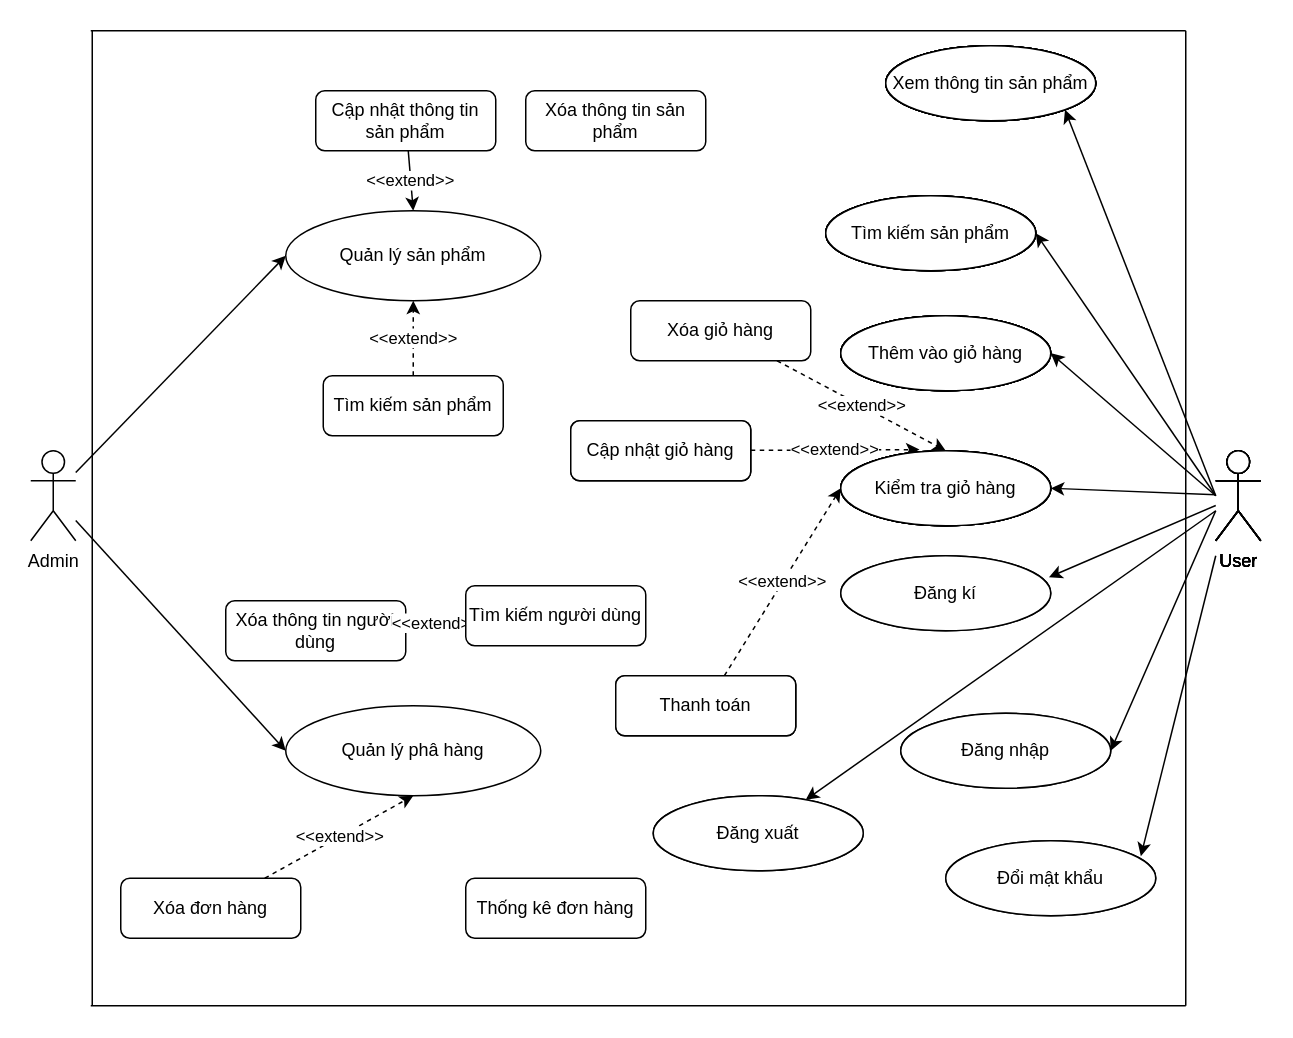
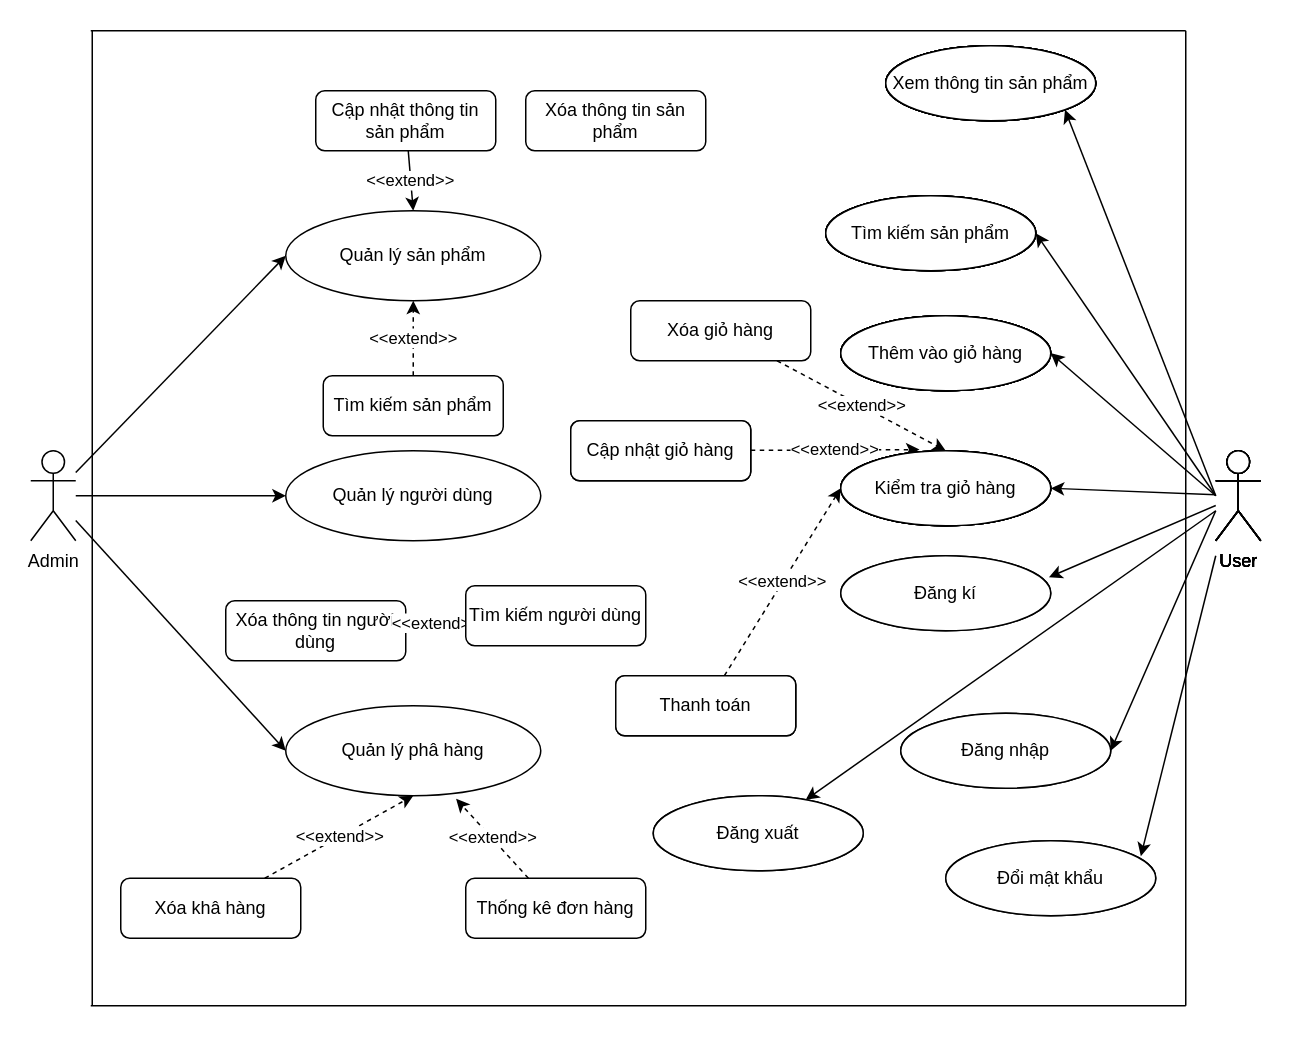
  <mxCell id="0" />
  <mxCell id="1" parent="0" />
  <mxCell id="2" style="orthogonalLoop=1;jettySize=auto;html=1;entryX=0;entryY=0.5;entryDx=0;entryDy=0;verticalAlign=middle;rounded=0;jumpStyle=none;" parent="1" source="5" target="15" edge="1"><mxGeometry relative="1" as="geometry" /></mxCell>
+ <mxCell id="3" style="edgeStyle=none;rounded=0;jumpStyle=none;orthogonalLoop=1;jettySize=auto;html=1;entryX=0;entryY=0.5;entryDx=0;entryDy=0;" parent="1" source="5" target="17" edge="1"><mxGeometry relative="1" as="geometry" /></mxCell>
  <mxCell id="4" style="edgeStyle=none;rounded=0;jumpStyle=none;orthogonalLoop=1;jettySize=auto;html=1;entryX=0;entryY=0.5;entryDx=0;entryDy=0;" parent="1" source="5" target="16" edge="1"><mxGeometry relative="1" as="geometry" /></mxCell>
  <mxCell id="5" value="Admin" style="shape=umlActor;verticalLabelPosition=bottom;verticalAlign=top;html=1;outlineConnect=0;gradientColor=#ffffff;" parent="1" vertex="1"><mxGeometry x="20" y="300" width="30" height="60" as="geometry" /></mxCell>
  <mxCell id="6" style="edgeStyle=none;rounded=0;jumpStyle=none;orthogonalLoop=1;jettySize=auto;html=1;entryX=1;entryY=1;entryDx=0;entryDy=0;" parent="1" target="31" edge="1"><mxGeometry relative="1" as="geometry"><mxPoint x="810" y="330" as="sourcePoint" /></mxGeometry></mxCell>
  <mxCell id="7" style="edgeStyle=none;rounded=0;jumpStyle=none;orthogonalLoop=1;jettySize=auto;html=1;entryX=0.991;entryY=0.287;entryDx=0;entryDy=0;entryPerimeter=0;" parent="1" target="30" edge="1" source="11"><mxGeometry relative="1" as="geometry"><mxPoint x="825" y="300" as="sourcePoint" /></mxGeometry></mxCell>
  <mxCell id="8" style="edgeStyle=none;rounded=0;jumpStyle=none;orthogonalLoop=1;jettySize=auto;html=1;entryX=1;entryY=0.5;entryDx=0;entryDy=0;" parent="1" target="37" edge="1"><mxGeometry relative="1" as="geometry"><mxPoint x="810" y="330" as="sourcePoint" /></mxGeometry></mxCell>
  <mxCell id="9" style="edgeStyle=none;rounded=0;jumpStyle=none;orthogonalLoop=1;jettySize=auto;html=1;entryX=1;entryY=0.5;entryDx=0;entryDy=0;" parent="1" target="32" edge="1"><mxGeometry relative="1" as="geometry"><mxPoint x="810" y="330" as="sourcePoint" /></mxGeometry></mxCell>
  <mxCell id="10" style="edgeStyle=none;rounded=0;jumpStyle=none;orthogonalLoop=1;jettySize=auto;html=1;entryX=1;entryY=0.5;entryDx=0;entryDy=0;" parent="1" source="11" target="33" edge="1"><mxGeometry relative="1" as="geometry" /></mxCell>
  <mxCell id="11" value="User" style="shape=umlActor;verticalLabelPosition=bottom;verticalAlign=top;html=1;outlineConnect=0;" parent="1" vertex="1"><mxGeometry x="810" y="300" width="30" height="60" as="geometry" /></mxCell>
  <mxCell id="12" style="edgeStyle=none;rounded=0;jumpStyle=none;orthogonalLoop=1;jettySize=auto;html=1;entryX=1;entryY=0.5;entryDx=0;entryDy=0;" parent="1" target="34" edge="1"><mxGeometry relative="1" as="geometry"><mxPoint x="810" y="340" as="sourcePoint" /></mxGeometry></mxCell>
  <mxCell id="13" style="edgeStyle=none;rounded=0;jumpStyle=none;orthogonalLoop=1;jettySize=auto;html=1;" parent="1" target="35" edge="1"><mxGeometry relative="1" as="geometry"><mxPoint x="810" y="340" as="sourcePoint" /></mxGeometry></mxCell>
  <mxCell id="14" style="edgeStyle=none;rounded=0;jumpStyle=none;orthogonalLoop=1;jettySize=auto;html=1;entryX=0.929;entryY=0.205;entryDx=0;entryDy=0;entryPerimeter=0;" parent="1" target="36" edge="1"><mxGeometry relative="1" as="geometry"><mxPoint x="810" y="370" as="sourcePoint" /></mxGeometry></mxCell>
  <mxCell id="15" value="Quản lý sản phẩm" style="ellipse;whiteSpace=wrap;html=1;gradientColor=#ffffff;" parent="1" vertex="1"><mxGeometry x="190" y="140" width="170" height="60" as="geometry" /></mxCell>
  <mxCell id="16" value="Quản lý phâ hàng" style="ellipse;whiteSpace=wrap;html=1;gradientColor=#ffffff;" parent="1" vertex="1"><mxGeometry x="190" y="470" width="170" height="60" as="geometry" /></mxCell>
+ <mxCell id="17" value="Quản lý người dùng" style="ellipse;whiteSpace=wrap;html=1;gradientColor=#ffffff;" parent="1" vertex="1"><mxGeometry x="190" y="300" width="170" height="60" as="geometry" /></mxCell>
  <mxCell id="18" value="&amp;lt;&amp;lt;extend&amp;gt;&amp;gt;" style="edgeStyle=none;rounded=0;jumpStyle=none;orthogonalLoop=1;jettySize=auto;html=1;entryX=0.5;entryY=0;entryDx=0;entryDy=0;dashed=0;" parent="1" source="19" target="15" edge="1"><mxGeometry relative="1" as="geometry" /></mxCell>
  <mxCell id="19" value="Cập nhật thông tin sản phẩm" style="rounded=1;whiteSpace=wrap;html=1;gradientColor=#ffffff;" parent="1" vertex="1"><mxGeometry x="210" y="60" width="120" height="40" as="geometry" /></mxCell>
  <mxCell id="20" value="Xóa thông tin sản phẩm" style="rounded=1;whiteSpace=wrap;html=1;gradientColor=#ffffff;" parent="1" vertex="1"><mxGeometry x="350" y="60" width="120" height="40" as="geometry" /></mxCell>
  <mxCell id="21" value="&amp;lt;&amp;lt;extend&amp;gt;&amp;gt;" style="edgeStyle=none;rounded=0;jumpStyle=none;orthogonalLoop=1;jettySize=auto;html=1;entryX=0.5;entryY=1;entryDx=0;entryDy=0;dashed=1;" parent="1" source="22" target="16" edge="1"><mxGeometry relative="1" as="geometry" /></mxCell>
- <mxCell id="22" value="Xóa đơn hàng" style="rounded=1;whiteSpace=wrap;html=1;gradientColor=#ffffff;" parent="1" vertex="1"><mxGeometry x="80" y="585" width="120" height="40" as="geometry" /></mxCell>
+ <mxCell id="22" value="Xóa khâ hàng" style="rounded=1;whiteSpace=wrap;html=1;gradientColor=#ffffff;" parent="1" vertex="1"><mxGeometry x="80" y="585" width="120" height="40" as="geometry" /></mxCell>
+ <mxCell id="23" value="&amp;lt;&amp;lt;extend&amp;gt;&amp;gt;" style="edgeStyle=none;rounded=0;jumpStyle=none;orthogonalLoop=1;jettySize=auto;html=1;entryX=0.668;entryY=1.034;entryDx=0;entryDy=0;dashed=1;entryPerimeter=0;" parent="1" source="24" target="16" edge="1"><mxGeometry relative="1" as="geometry" /></mxCell>
  <mxCell id="24" value="Thống kê đơn hàng" style="rounded=1;whiteSpace=wrap;html=1;gradientColor=#ffffff;" parent="1" vertex="1"><mxGeometry x="310" y="585" width="120" height="40" as="geometry" /></mxCell>
  <mxCell id="25" value="&amp;lt;&amp;lt;extend&amp;gt;&amp;gt;" style="edgeStyle=none;rounded=0;jumpStyle=none;orthogonalLoop=1;jettySize=auto;html=1;entryX=0.5;entryY=1;entryDx=0;entryDy=0;dashed=1;" parent="1" source="26" target="15" edge="1"><mxGeometry relative="1" as="geometry" /></mxCell>
  <mxCell id="26" value="Tìm kiếm sản phẩm" style="rounded=1;whiteSpace=wrap;html=1;gradientColor=#ffffff;" parent="1" vertex="1"><mxGeometry x="215" y="250" width="120" height="40" as="geometry" /></mxCell>
  <mxCell id="27" value="Xóa thông tin người dùng" style="rounded=1;whiteSpace=wrap;html=1;gradientColor=#ffffff;" parent="1" vertex="1"><mxGeometry x="150" y="400" width="120" height="40" as="geometry" /></mxCell>
  <mxCell id="28" value="&amp;lt;&amp;lt;extend&amp;gt;&amp;gt;" style="edgeStyle=none;rounded=0;jumpStyle=none;orthogonalLoop=1;jettySize=auto;html=1;dashed=1;" parent="1" source="29" target="27" edge="1"><mxGeometry relative="1" as="geometry" /></mxCell>
  <mxCell id="29" value="Tìm kiếm người dùng" style="rounded=1;whiteSpace=wrap;html=1;gradientColor=#ffffff;" parent="1" vertex="1"><mxGeometry x="310" y="390" width="120" height="40" as="geometry" /></mxCell>
  <mxCell id="30" value="Đăng kí" style="ellipse;whiteSpace=wrap;html=1;gradientColor=#ffffff;" parent="1" vertex="1"><mxGeometry x="560" y="370" width="140" height="50" as="geometry" /></mxCell>
  <mxCell id="31" value="Xem thông tin sản phẩm" style="ellipse;whiteSpace=wrap;html=1;gradientColor=#ffffff;" parent="1" vertex="1"><mxGeometry x="590" y="30" width="140" height="50" as="geometry" /></mxCell>
  <mxCell id="32" value="Thêm vào giỏ hàng" style="ellipse;whiteSpace=wrap;html=1;gradientColor=#ffffff;" parent="1" vertex="1"><mxGeometry x="560" y="210" width="140" height="50" as="geometry" /></mxCell>
  <mxCell id="33" value="Kiểm tra giỏ hàng" style="ellipse;whiteSpace=wrap;html=1;gradientColor=#ffffff;" parent="1" vertex="1"><mxGeometry x="560" y="300" width="140" height="50" as="geometry" /></mxCell>
  <mxCell id="34" value="Đăng nhập" style="ellipse;whiteSpace=wrap;html=1;gradientColor=#ffffff;" parent="1" vertex="1"><mxGeometry x="600" y="475" width="140" height="50" as="geometry" /></mxCell>
  <mxCell id="35" value="Đăng xuất" style="ellipse;whiteSpace=wrap;html=1;gradientColor=#ffffff;" parent="1" vertex="1"><mxGeometry x="435" y="530" width="140" height="50" as="geometry" /></mxCell>
  <mxCell id="36" value="Đổi mật khẩu" style="ellipse;whiteSpace=wrap;html=1;gradientColor=#ffffff;" parent="1" vertex="1"><mxGeometry x="630" y="560" width="140" height="50" as="geometry" /></mxCell>
  <mxCell id="37" value="Tìm kiếm sản phẩm" style="ellipse;whiteSpace=wrap;html=1;gradientColor=#ffffff;" parent="1" vertex="1"><mxGeometry x="550" y="130" width="140" height="50" as="geometry" /></mxCell>
  <mxCell id="38" value="&amp;lt;&amp;lt;extend&amp;gt;&amp;gt;" style="edgeStyle=none;rounded=0;jumpStyle=none;orthogonalLoop=1;jettySize=auto;html=1;entryX=0.5;entryY=0;entryDx=0;entryDy=0;dashed=1;" parent="1" source="39" target="33" edge="1"><mxGeometry relative="1" as="geometry" /></mxCell>
  <mxCell id="39" value="Xóa giỏ hàng" style="rounded=1;whiteSpace=wrap;html=1;gradientColor=#ffffff;" parent="1" vertex="1"><mxGeometry x="420" y="200" width="120" height="40" as="geometry" /></mxCell>
  <mxCell id="40" value="&amp;lt;&amp;lt;extend&amp;gt;&amp;gt;" style="edgeStyle=none;rounded=0;jumpStyle=none;orthogonalLoop=1;jettySize=auto;html=1;entryX=0.375;entryY=-0.015;entryDx=0;entryDy=0;entryPerimeter=0;dashed=1;" parent="1" source="41" target="33" edge="1"><mxGeometry relative="1" as="geometry" /></mxCell>
  <mxCell id="41" value="Cập nhật giỏ hàng" style="rounded=1;whiteSpace=wrap;html=1;gradientColor=#ffffff;" parent="1" vertex="1"><mxGeometry x="380" y="280" width="120" height="40" as="geometry" /></mxCell>
  <mxCell id="42" value="&amp;lt;&amp;lt;extend&amp;gt;&amp;gt;" style="edgeStyle=none;rounded=0;jumpStyle=none;orthogonalLoop=1;jettySize=auto;html=1;entryX=0;entryY=0.5;entryDx=0;entryDy=0;dashed=1;" parent="1" source="43" target="33" edge="1"><mxGeometry relative="1" as="geometry" /></mxCell>
  <mxCell id="43" value="Thanh toán" style="rounded=1;whiteSpace=wrap;html=1;gradientColor=#ffffff;" parent="1" vertex="1"><mxGeometry x="410" y="450" width="120" height="40" as="geometry" /></mxCell>
  <mxCell id="44" value="" style="endArrow=none;html=1;strokeWidth=1;" parent="1" edge="1"><mxGeometry width="50" height="50" relative="1" as="geometry"><mxPoint x="61" y="670" as="sourcePoint" /><mxPoint x="61" y="20" as="targetPoint" /></mxGeometry></mxCell>
  <mxCell id="45" value="" style="endArrow=none;html=1;strokeWidth=1;" parent="1" edge="1"><mxGeometry width="50" height="50" relative="1" as="geometry"><mxPoint x="60" y="670" as="sourcePoint" /><mxPoint x="790" y="670" as="targetPoint" /></mxGeometry></mxCell>
  <mxCell id="46" value="" style="endArrow=none;html=1;strokeWidth=1;" parent="1" edge="1"><mxGeometry width="50" height="50" relative="1" as="geometry"><mxPoint x="790" y="670" as="sourcePoint" /><mxPoint x="790" y="20" as="targetPoint" /></mxGeometry></mxCell>
  <mxCell id="47" value="" style="endArrow=none;html=1;strokeWidth=1;" parent="1" edge="1"><mxGeometry width="50" height="50" relative="1" as="geometry"><mxPoint x="790" y="20" as="sourcePoint" /><mxPoint x="60" y="20" as="targetPoint" /></mxGeometry></mxCell>
  <mxCell id="48" style="edgeStyle=orthogonalEdgeStyle;rounded=0;orthogonalLoop=1;jettySize=auto;html=1;exitX=0.5;exitY=1;exitDx=0;exitDy=0;" parent="1" source="41" target="41" edge="1"><mxGeometry relative="1" as="geometry" /></mxCell>
  <mxCell id="49" value="User" style="shape=umlActor;verticalLabelPosition=bottom;verticalAlign=top;html=1;outlineConnect=0;" vertex="1" parent="1"><mxGeometry x="810" y="300" width="30" height="60" as="geometry" /></mxCell>
  <mxCell id="50" value="User" style="shape=umlActor;verticalLabelPosition=bottom;verticalAlign=top;html=1;outlineConnect=0;" vertex="1" parent="1"><mxGeometry x="810" y="300" width="30" height="60" as="geometry" /></mxCell>
  <mxCell id="51" value="Thêm vào giỏ hàng" style="ellipse;whiteSpace=wrap;html=1;gradientColor=#ffffff;" vertex="1" parent="1"><mxGeometry x="560" y="210" width="140" height="50" as="geometry" /></mxCell>
  <mxCell id="52" value="User" style="shape=umlActor;verticalLabelPosition=bottom;verticalAlign=top;html=1;outlineConnect=0;" vertex="1" parent="1"><mxGeometry x="810" y="300" width="30" height="60" as="geometry" /></mxCell>
  <mxCell id="53" value="Thêm vào giỏ hàng" style="ellipse;whiteSpace=wrap;html=1;gradientColor=#ffffff;" vertex="1" parent="1"><mxGeometry x="560" y="210" width="140" height="50" as="geometry" /></mxCell>
  <mxCell id="54" value="Kiểm tra giỏ hàng" style="ellipse;whiteSpace=wrap;html=1;gradientColor=#ffffff;" vertex="1" parent="1"><mxGeometry x="560" y="300" width="140" height="50" as="geometry" /></mxCell>
  <mxCell id="55" value="User" style="shape=umlActor;verticalLabelPosition=bottom;verticalAlign=top;html=1;outlineConnect=0;" vertex="1" parent="1"><mxGeometry x="810" y="300" width="30" height="60" as="geometry" /></mxCell>
  <mxCell id="56" value="Thêm vào giỏ hàng" style="ellipse;whiteSpace=wrap;html=1;gradientColor=#ffffff;" vertex="1" parent="1"><mxGeometry x="560" y="210" width="140" height="50" as="geometry" /></mxCell>
  <mxCell id="57" value="Kiểm tra giỏ hàng" style="ellipse;whiteSpace=wrap;html=1;gradientColor=#ffffff;" vertex="1" parent="1"><mxGeometry x="560" y="300" width="140" height="50" as="geometry" /></mxCell>
  <mxCell id="58" value="User" style="shape=umlActor;verticalLabelPosition=bottom;verticalAlign=top;html=1;outlineConnect=0;" vertex="1" parent="1"><mxGeometry x="810" y="300" width="30" height="60" as="geometry" /></mxCell>
  <mxCell id="59" value="Thêm vào giỏ hàng" style="ellipse;whiteSpace=wrap;html=1;gradientColor=#ffffff;" vertex="1" parent="1"><mxGeometry x="560" y="210" width="140" height="50" as="geometry" /></mxCell>
  <mxCell id="60" value="Kiểm tra giỏ hàng" style="ellipse;whiteSpace=wrap;html=1;gradientColor=#ffffff;" vertex="1" parent="1"><mxGeometry x="560" y="300" width="140" height="50" as="geometry" /></mxCell>
  <mxCell id="61" value="Tìm kiếm sản phẩm" style="ellipse;whiteSpace=wrap;html=1;gradientColor=#ffffff;" vertex="1" parent="1"><mxGeometry x="550" y="130" width="140" height="50" as="geometry" /></mxCell>
  <mxCell id="62" value="Xem thông tin sản phẩm" style="ellipse;whiteSpace=wrap;html=1;gradientColor=#ffffff;" vertex="1" parent="1"><mxGeometry x="590" y="30" width="140" height="50" as="geometry" /></mxCell>
  <mxCell id="63" value="Xem thông tin sản phẩm" style="ellipse;whiteSpace=wrap;html=1;gradientColor=#ffffff;" vertex="1" parent="1"><mxGeometry x="590" y="30" width="140" height="50" as="geometry" /></mxCell>
  <mxCell id="64" value="Xem thông tin sản phẩm" style="ellipse;whiteSpace=wrap;html=1;gradientColor=#ffffff;" vertex="1" parent="1"><mxGeometry x="590" y="30" width="140" height="50" as="geometry" /></mxCell>
  <mxCell id="65" value="Tìm kiếm sản phẩm" style="ellipse;whiteSpace=wrap;html=1;gradientColor=#ffffff;" vertex="1" parent="1"><mxGeometry x="550" y="130" width="140" height="50" as="geometry" /></mxCell>
  <mxCell id="66" value="Xem thông tin sản phẩm" style="ellipse;whiteSpace=wrap;html=1;gradientColor=#ffffff;" vertex="1" parent="1"><mxGeometry x="590" y="30" width="140" height="50" as="geometry" /></mxCell>
  <mxCell id="67" value="Tìm kiếm sản phẩm" style="ellipse;whiteSpace=wrap;html=1;gradientColor=#ffffff;" vertex="1" parent="1"><mxGeometry x="550" y="130" width="140" height="50" as="geometry" /></mxCell>
  <mxCell id="68" value="Xem thông tin sản phẩm" style="ellipse;whiteSpace=wrap;html=1;gradientColor=#ffffff;" vertex="1" parent="1"><mxGeometry x="590" y="30" width="140" height="50" as="geometry" /></mxCell>
  <mxCell id="69" value="Tìm kiếm sản phẩm" style="ellipse;whiteSpace=wrap;html=1;gradientColor=#ffffff;" vertex="1" parent="1"><mxGeometry x="550" y="130" width="140" height="50" as="geometry" /></mxCell>
  <mxCell id="70" value="Thêm vào giỏ hàng" style="ellipse;whiteSpace=wrap;html=1;gradientColor=#ffffff;" vertex="1" parent="1"><mxGeometry x="560" y="210" width="140" height="50" as="geometry" /></mxCell>
  <mxCell id="71" value="Kiểm tra giỏ hàng" style="ellipse;whiteSpace=wrap;html=1;gradientColor=#ffffff;" vertex="1" parent="1"><mxGeometry x="560" y="300" width="140" height="50" as="geometry" /></mxCell>
  <mxCell id="72" value="Xem thông tin sản phẩm" style="ellipse;whiteSpace=wrap;html=1;gradientColor=#ffffff;" vertex="1" parent="1"><mxGeometry x="590" y="30" width="140" height="50" as="geometry" /></mxCell>
  <mxCell id="73" value="Tìm kiếm sản phẩm" style="ellipse;whiteSpace=wrap;html=1;gradientColor=#ffffff;" vertex="1" parent="1"><mxGeometry x="550" y="130" width="140" height="50" as="geometry" /></mxCell>
  <mxCell id="74" value="Thêm vào giỏ hàng" style="ellipse;whiteSpace=wrap;html=1;gradientColor=#ffffff;" vertex="1" parent="1"><mxGeometry x="560" y="210" width="140" height="50" as="geometry" /></mxCell>
  <mxCell id="75" value="Kiểm tra giỏ hàng" style="ellipse;whiteSpace=wrap;html=1;gradientColor=#ffffff;" vertex="1" parent="1"><mxGeometry x="560" y="300" width="140" height="50" as="geometry" /></mxCell>
  <mxCell id="76" value="Đăng kí" style="ellipse;whiteSpace=wrap;html=1;gradientColor=#ffffff;" vertex="1" parent="1"><mxGeometry x="560" y="370" width="140" height="50" as="geometry" /></mxCell>
  <mxCell id="77" value="Đăng nhập" style="ellipse;whiteSpace=wrap;html=1;gradientColor=#ffffff;" vertex="1" parent="1"><mxGeometry x="600" y="475" width="140" height="50" as="geometry" /></mxCell>
  <mxCell id="78" value="Đổi mật khẩu" style="ellipse;whiteSpace=wrap;html=1;gradientColor=#ffffff;" vertex="1" parent="1"><mxGeometry x="630" y="560" width="140" height="50" as="geometry" /></mxCell>
  <mxCell id="79" value="Đăng xuất" style="ellipse;whiteSpace=wrap;html=1;gradientColor=#ffffff;" vertex="1" parent="1"><mxGeometry x="435" y="530" width="140" height="50" as="geometry" /></mxCell>
  <mxCell id="80" value="Thanh toán" style="rounded=1;whiteSpace=wrap;html=1;gradientColor=#ffffff;" vertex="1" parent="1"><mxGeometry x="410" y="450" width="120" height="40" as="geometry" /></mxCell>
  <mxCell id="81" value="Cập nhật giỏ hàng" style="rounded=1;whiteSpace=wrap;html=1;gradientColor=#ffffff;" vertex="1" parent="1"><mxGeometry x="380" y="280" width="120" height="40" as="geometry" /></mxCell>
